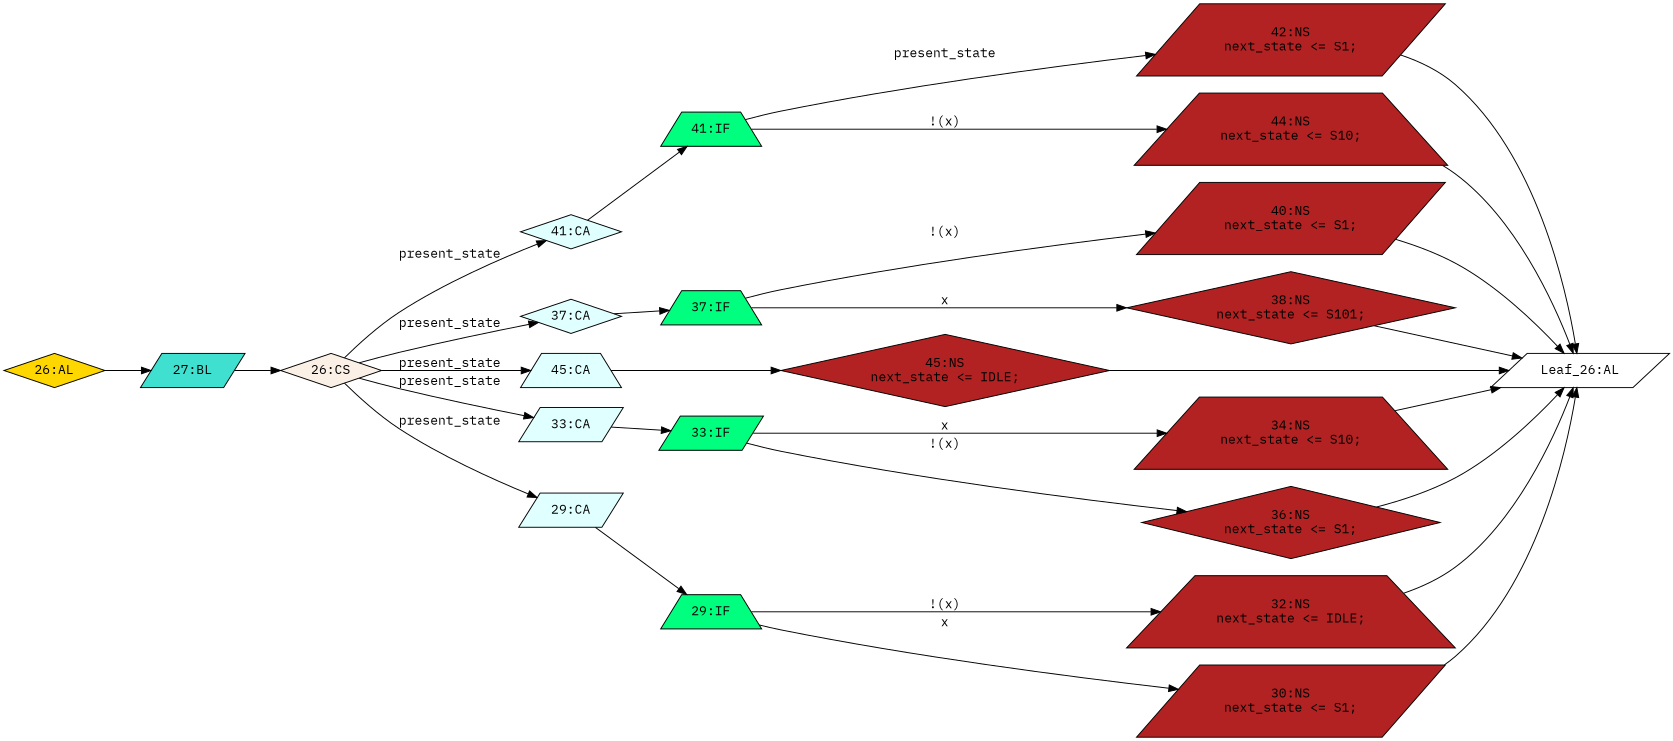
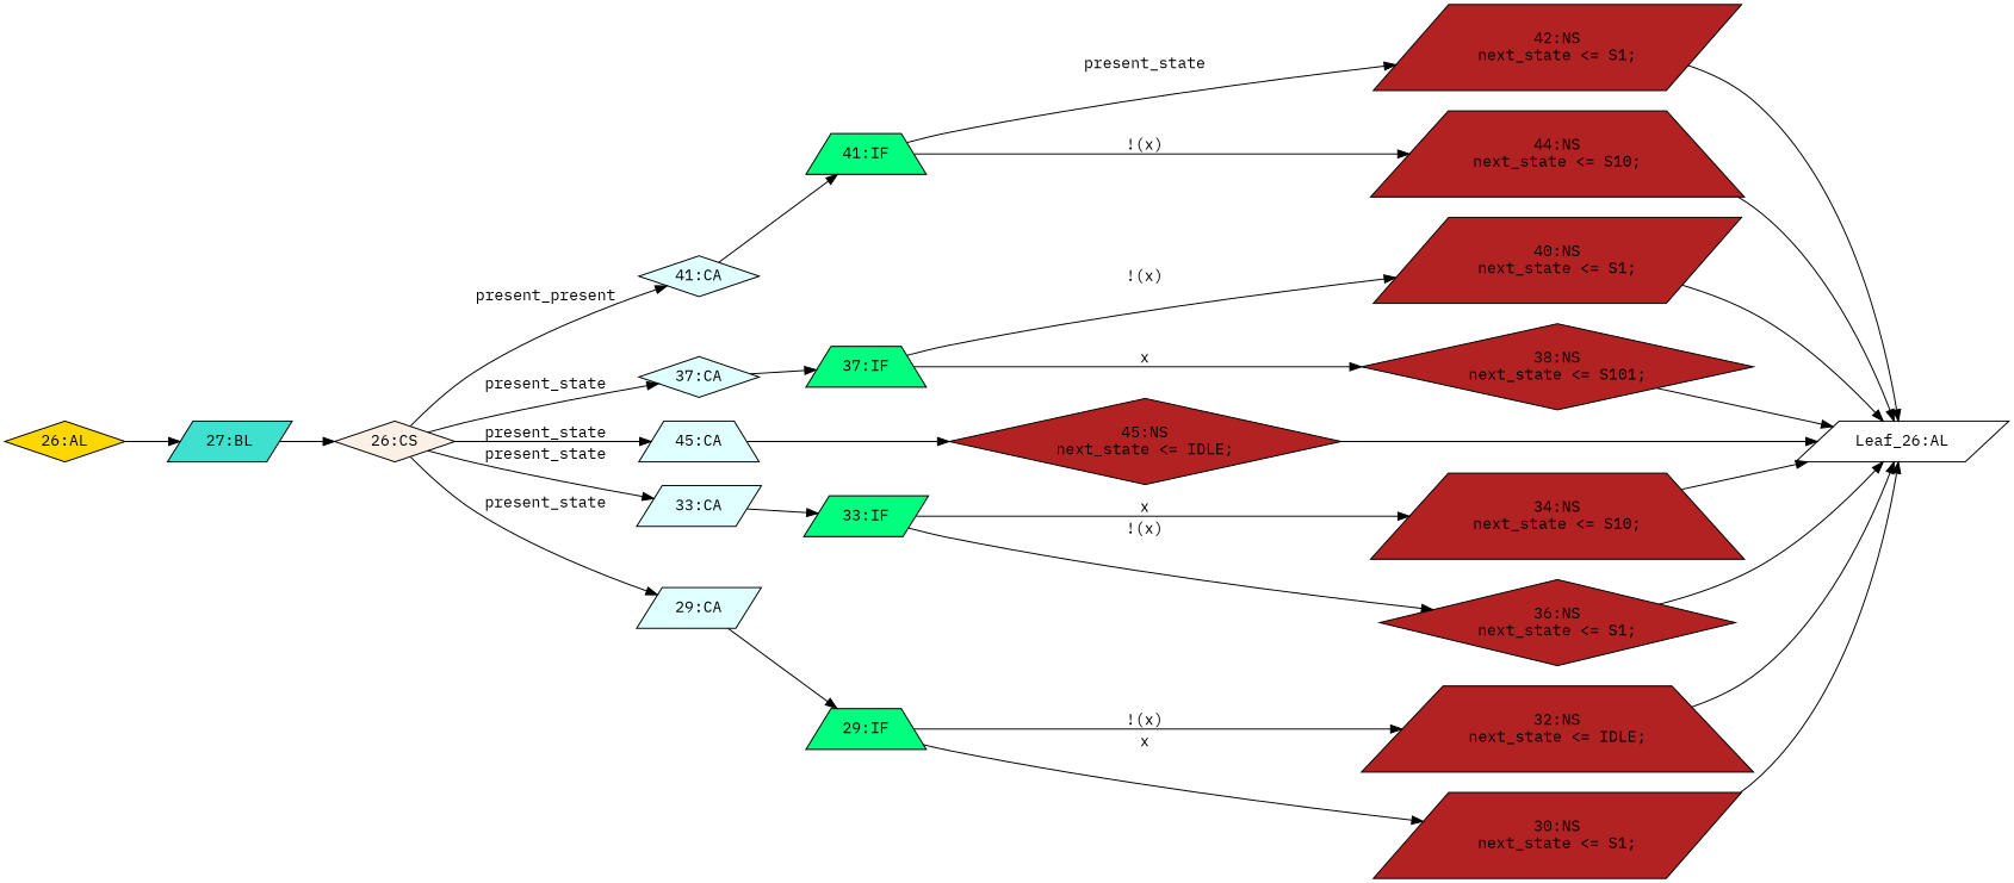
  strict digraph {
    fontname="IBM Plex Mono"
    rankdir=LR
    node [fillcolor=firebrick fontname="IBM Plex Mono" shape=parallelogram statements="[]" style=filled typ=NonblockingSubstitution]
    edge [cond="[]" fontname="IBM Plex Mono" lineno=None]
    n1 [ast="<pyverilog.vparser.ast.IfStatement object at 0x7f03fd19c050>" fillcolor=springgreen label="29:IF" shape=trapezium typ=IfStatement]
    n2 [ast="<pyverilog.vparser.ast.NonblockingSubstitution object at 0x7f03fd19c350>" label="32:NS\nnext_state <= IDLE;" shape=trapezium statements="[<pyverilog.vparser.ast.NonblockingSubstitution object at 0x7f03fd19c350>]"]
    n3 [ast="<pyverilog.vparser.ast.NonblockingSubstitution object at 0x7f03fd19c510>" label="30:NS\nnext_state <= S1;" statements="[<pyverilog.vparser.ast.NonblockingSubstitution object at 0x7f03fd19c510>]"]
    n4 [def_var="['next_state']" label="Leaf_26:AL" fillcolor="" statements="" style="" typ=""]
    n5 [ast="<pyverilog.vparser.ast.NonblockingSubstitution object at 0x7f03fd19c690>" label="40:NS\nnext_state <= S1;" statements="[<pyverilog.vparser.ast.NonblockingSubstitution object at 0x7f03fd19c690>]"]
    n6 [ast="<pyverilog.vparser.ast.NonblockingSubstitution object at 0x7f03fd19cf50>" label="34:NS\nnext_state <= S10;" shape=trapezium statements="[<pyverilog.vparser.ast.NonblockingSubstitution object at 0x7f03fd19cf50>]"]
    n7 [ast="<pyverilog.vparser.ast.NonblockingSubstitution object at 0x7f03fd19c810>" label="36:NS\nnext_state <= S1;" shape=diamond statements="[<pyverilog.vparser.ast.NonblockingSubstitution object at 0x7f03fd19c810>]"]
    n8 [ast="<pyverilog.vparser.ast.Case object at 0x7f03fd19c950>" fillcolor=lightcyan label="41:CA" shape=diamond typ=Case]
    n9 [ast="<pyverilog.vparser.ast.IfStatement object at 0x7f03fd19c9d0>" fillcolor=springgreen label="41:IF" shape=trapezium typ=IfStatement]
    n10 [ast="<pyverilog.vparser.ast.NonblockingSubstitution object at 0x7f03fd19cb50>" label="42:NS\nnext_state <= S1;" statements="[<pyverilog.vparser.ast.NonblockingSubstitution object at 0x7f03fd19cb50>]"]
    n11 [ast="<pyverilog.vparser.ast.NonblockingSubstitution object at 0x7f03fd19ca10>" label="44:NS\nnext_state <= S10;" shape=trapezium statements="[<pyverilog.vparser.ast.NonblockingSubstitution object at 0x7f03fd19ca10>]"]
    n12 [ast="<pyverilog.vparser.ast.NonblockingSubstitution object at 0x7f03fd19ccd0>" label="38:NS\nnext_state <= S101;" shape=diamond statements="[<pyverilog.vparser.ast.NonblockingSubstitution object at 0x7f03fd19ccd0>]"]
    n13 [ast="<pyverilog.vparser.ast.NonblockingSubstitution object at 0x7f03fd19ce10>" label="45:NS\nnext_state <= IDLE;" shape=diamond statements="[<pyverilog.vparser.ast.NonblockingSubstitution object at 0x7f03fd19ce10>]"]
    n14 [ast="<pyverilog.vparser.ast.Case object at 0x7f03fd1af450>" fillcolor=lightcyan label="37:CA" shape=diamond typ=Case]
    n15 [ast="<pyverilog.vparser.ast.IfStatement object at 0x7f03fd1af110>" fillcolor=springgreen label="37:IF" shape=trapezium typ=IfStatement]
    n16 [ast="<pyverilog.vparser.ast.Case object at 0x7f03fd1af0d0>" fillcolor=lightcyan label="45:CA" shape=trapezium typ=Case]
    n17 [ast="<pyverilog.vparser.ast.IfStatement object at 0x7f03fd1af190>" fillcolor=springgreen label="33:IF" typ=IfStatement]
    n18 [ast="<pyverilog.vparser.ast.Block object at 0x7f03fd1af210>" fillcolor=turquoise label="27:BL" typ=Block]
    n19 [ast="<pyverilog.vparser.ast.CaseStatement object at 0x7f03fd1af250>" fillcolor=linen label="26:CS" shape=diamond typ=CaseStatement]
    n20 [ast="<pyverilog.vparser.ast.Case object at 0x7f03fd1af3d0>" fillcolor=lightcyan label="33:CA" typ=Case]
    n21 [ast="<pyverilog.vparser.ast.Case object at 0x7f03fd1af350>" fillcolor=lightcyan label="29:CA" typ=Case]
    n22 [ast="<pyverilog.vparser.ast.Always object at 0x7f03fd1af4d0>" clk_sens=False fillcolor=gold label="26:AL" sens="['present_state', 'x']" shape=diamond typ=Always use_var="['x', 'present_state']"]
    n1 -> n2 [cond="['x']" label="!(x)" lineno=29]
    n1 -> n3 [cond="['x']" label=x lineno=29]
    n2 -> n4
    n3 -> n4
    n5 -> n4
    n6 -> n4
    n7 -> n4
    n8 -> n9
    n9 -> n10 [cond="['x']" label=present_state lineno=41]
    n9 -> n11 [cond="['x']" label="!(x)" lineno=41]
    n10 -> n4
    n11 -> n4
    n12 -> n4
    n13 -> n4
    n14 -> n15
    n15 -> n5 [cond="['x']" label="!(x)" lineno=37]
    n15 -> n12 [cond="['x']" label=x lineno=37]
    n16 -> n13
    n17 -> n6 [cond="['x']" label=x lineno=33]
    n17 -> n7 [cond="['x']" label="!(x)" lineno=33]
    n18 -> n19
-   n19 -> n8 [cond="['present_state']" label=present_state lineno=28]
+   n19 -> n8 [cond="['present_state']" label=present_present lineno=28]
    n19 -> n14 [cond="['present_state']" label=present_state lineno=28]
    n19 -> n16 [cond="['present_state']" label=present_state lineno=28]
    n19 -> n20 [cond="['present_state']" label=present_state lineno=28]
    n19 -> n21 [cond="['present_state']" label=present_state lineno=28]
    n20 -> n17
    n21 -> n1
    n22 -> n18
  }
